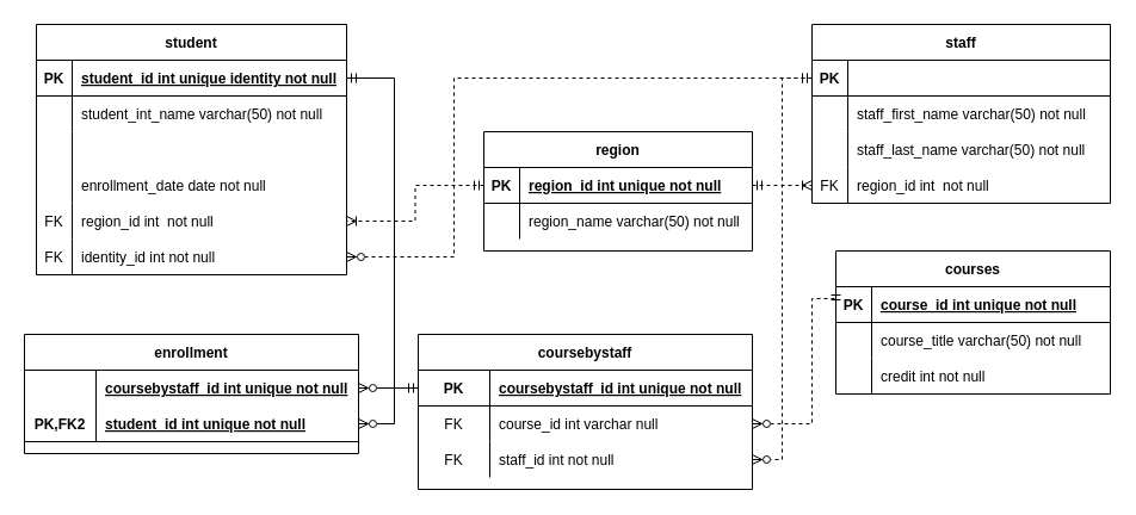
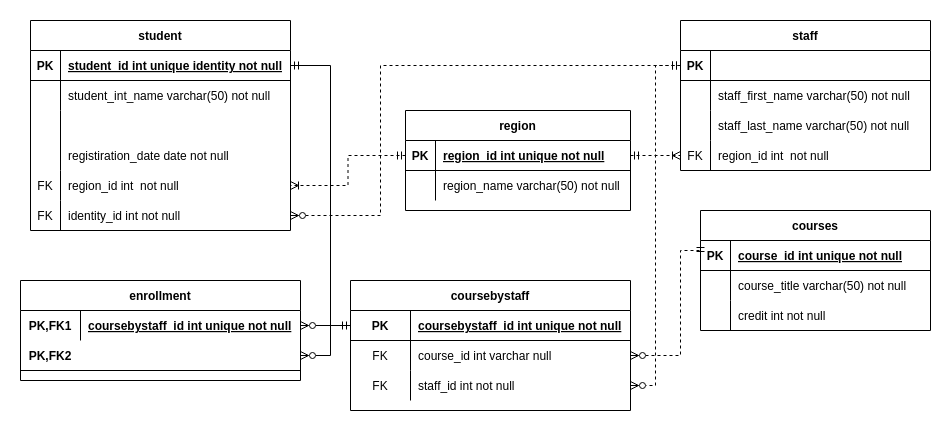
  <mxCell id="0" />
  <mxCell id="1" parent="0" />
  <mxCell id="2" value="student" style="shape=table;startSize=30;container=1;collapsible=1;childLayout=tableLayout;fixedRows=1;rowLines=0;fontStyle=1;align=center;resizeLast=1;" parent="1" vertex="1"><mxGeometry x="30" y="20" width="260" height="210" as="geometry" /></mxCell>
  <mxCell id="3" value="" style="shape=partialRectangle;collapsible=0;dropTarget=0;pointerEvents=0;fillColor=none;top=0;left=0;bottom=1;right=0;points=[[0,0.5],[1,0.5]];portConstraint=eastwest;" parent="2" vertex="1"><mxGeometry y="30" width="260" height="30" as="geometry" /></mxCell>
  <mxCell id="4" value="PK" style="shape=partialRectangle;connectable=0;fillColor=none;top=0;left=0;bottom=0;right=0;fontStyle=1;overflow=hidden;" parent="3" vertex="1"><mxGeometry width="30" height="30" as="geometry"><mxRectangle width="30" height="30" as="alternateBounds" /></mxGeometry></mxCell>
  <mxCell id="5" value="student_id int unique identity not null" style="shape=partialRectangle;connectable=0;fillColor=none;top=0;left=0;bottom=0;right=0;align=left;spacingLeft=6;fontStyle=5;overflow=hidden;" parent="3" vertex="1"><mxGeometry x="30" width="230" height="30" as="geometry"><mxRectangle width="230" height="30" as="alternateBounds" /></mxGeometry></mxCell>
  <mxCell id="6" value="" style="shape=partialRectangle;collapsible=0;dropTarget=0;pointerEvents=0;fillColor=none;top=0;left=0;bottom=0;right=0;points=[[0,0.5],[1,0.5]];portConstraint=eastwest;" parent="2" vertex="1"><mxGeometry y="60" width="260" height="30" as="geometry" /></mxCell>
  <mxCell id="7" value="" style="shape=partialRectangle;connectable=0;fillColor=none;top=0;left=0;bottom=0;right=0;editable=1;overflow=hidden;" parent="6" vertex="1"><mxGeometry width="30" height="30" as="geometry"><mxRectangle width="30" height="30" as="alternateBounds" /></mxGeometry></mxCell>
  <mxCell id="8" value="student_int_name varchar(50) not null" style="shape=partialRectangle;connectable=0;fillColor=none;top=0;left=0;bottom=0;right=0;align=left;spacingLeft=6;overflow=hidden;" parent="6" vertex="1"><mxGeometry x="30" width="230" height="30" as="geometry"><mxRectangle width="230" height="30" as="alternateBounds" /></mxGeometry></mxCell>
  <mxCell id="9" value="" style="shape=partialRectangle;collapsible=0;dropTarget=0;pointerEvents=0;fillColor=none;top=0;left=0;bottom=0;right=0;points=[[0,0.5],[1,0.5]];portConstraint=eastwest;" parent="2" vertex="1"><mxGeometry y="90" width="260" height="30" as="geometry" /></mxCell>
  <mxCell id="10" value="" style="shape=partialRectangle;connectable=0;fillColor=none;top=0;left=0;bottom=0;right=0;editable=1;overflow=hidden;" parent="9" vertex="1"><mxGeometry width="30" height="30" as="geometry"><mxRectangle width="30" height="30" as="alternateBounds" /></mxGeometry></mxCell>
  <mxCell id="11" value="" style="shape=partialRectangle;collapsible=0;dropTarget=0;pointerEvents=0;fillColor=none;top=0;left=0;bottom=0;right=0;points=[[0,0.5],[1,0.5]];portConstraint=eastwest;" parent="2" vertex="1"><mxGeometry y="120" width="260" height="30" as="geometry" /></mxCell>
  <mxCell id="12" value="" style="shape=partialRectangle;connectable=0;fillColor=none;top=0;left=0;bottom=0;right=0;editable=1;overflow=hidden;" parent="11" vertex="1"><mxGeometry width="30" height="30" as="geometry"><mxRectangle width="30" height="30" as="alternateBounds" /></mxGeometry></mxCell>
- <mxCell id="13" value="enrollment_date date not null" style="shape=partialRectangle;connectable=0;fillColor=none;top=0;left=0;bottom=0;right=0;align=left;spacingLeft=6;overflow=hidden;" parent="11" vertex="1"><mxGeometry x="30" width="230" height="30" as="geometry"><mxRectangle width="230" height="30" as="alternateBounds" /></mxGeometry></mxCell>
+ <mxCell id="13" value="registiration_date date not null" style="shape=partialRectangle;connectable=0;fillColor=none;top=0;left=0;bottom=0;right=0;align=left;spacingLeft=6;overflow=hidden;" parent="11" vertex="1"><mxGeometry x="30" width="230" height="30" as="geometry"><mxRectangle width="230" height="30" as="alternateBounds" /></mxGeometry></mxCell>
  <mxCell id="14" value="" style="shape=partialRectangle;collapsible=0;dropTarget=0;pointerEvents=0;fillColor=none;top=0;left=0;bottom=0;right=0;points=[[0,0.5],[1,0.5]];portConstraint=eastwest;" parent="2" vertex="1"><mxGeometry y="150" width="260" height="30" as="geometry" /></mxCell>
  <mxCell id="15" value="FK" style="shape=partialRectangle;connectable=0;fillColor=none;top=0;left=0;bottom=0;right=0;fontStyle=0;overflow=hidden;" parent="14" vertex="1"><mxGeometry width="30" height="30" as="geometry"><mxRectangle width="30" height="30" as="alternateBounds" /></mxGeometry></mxCell>
  <mxCell id="16" value="region_id int  not null " style="shape=partialRectangle;connectable=0;fillColor=none;top=0;left=0;bottom=0;right=0;align=left;spacingLeft=6;fontStyle=0;overflow=hidden;" parent="14" vertex="1"><mxGeometry x="30" width="230" height="30" as="geometry"><mxRectangle width="230" height="30" as="alternateBounds" /></mxGeometry></mxCell>
  <mxCell id="17" value="" style="shape=partialRectangle;collapsible=0;dropTarget=0;pointerEvents=0;fillColor=none;top=0;left=0;bottom=0;right=0;points=[[0,0.5],[1,0.5]];portConstraint=eastwest;" parent="2" vertex="1"><mxGeometry y="180" width="260" height="30" as="geometry" /></mxCell>
  <mxCell id="18" value="FK" style="shape=partialRectangle;connectable=0;fillColor=none;top=0;left=0;bottom=0;right=0;fontStyle=0;overflow=hidden;" parent="17" vertex="1"><mxGeometry width="30" height="30" as="geometry"><mxRectangle width="30" height="30" as="alternateBounds" /></mxGeometry></mxCell>
  <mxCell id="19" value="identity_id int not null" style="shape=partialRectangle;connectable=0;fillColor=none;top=0;left=0;bottom=0;right=0;align=left;spacingLeft=6;fontStyle=0;overflow=hidden;" parent="17" vertex="1"><mxGeometry x="30" width="230" height="30" as="geometry"><mxRectangle width="230" height="30" as="alternateBounds" /></mxGeometry></mxCell>
  <mxCell id="20" value="staff" style="shape=table;startSize=30;container=1;collapsible=1;childLayout=tableLayout;fixedRows=1;rowLines=0;fontStyle=1;align=center;resizeLast=1;" parent="1" vertex="1"><mxGeometry x="680" y="20" width="250" height="150" as="geometry" /></mxCell>
  <mxCell id="21" value="" style="shape=partialRectangle;collapsible=0;dropTarget=0;pointerEvents=0;fillColor=none;top=0;left=0;bottom=1;right=0;points=[[0,0.5],[1,0.5]];portConstraint=eastwest;" parent="20" vertex="1"><mxGeometry y="30" width="250" height="30" as="geometry" /></mxCell>
  <mxCell id="22" value="PK" style="shape=partialRectangle;connectable=0;fillColor=none;top=0;left=0;bottom=0;right=0;fontStyle=1;overflow=hidden;" parent="21" vertex="1"><mxGeometry width="30" height="30" as="geometry"><mxRectangle width="30" height="30" as="alternateBounds" /></mxGeometry></mxCell>
  <mxCell id="23" value="" style="shape=partialRectangle;collapsible=0;dropTarget=0;pointerEvents=0;fillColor=none;top=0;left=0;bottom=0;right=0;points=[[0,0.5],[1,0.5]];portConstraint=eastwest;" parent="20" vertex="1"><mxGeometry y="60" width="250" height="30" as="geometry" /></mxCell>
  <mxCell id="24" value="" style="shape=partialRectangle;connectable=0;fillColor=none;top=0;left=0;bottom=0;right=0;editable=1;overflow=hidden;" parent="23" vertex="1"><mxGeometry width="30" height="30" as="geometry"><mxRectangle width="30" height="30" as="alternateBounds" /></mxGeometry></mxCell>
  <mxCell id="25" value="staff_first_name varchar(50) not null" style="shape=partialRectangle;connectable=0;fillColor=none;top=0;left=0;bottom=0;right=0;align=left;spacingLeft=6;overflow=hidden;" parent="23" vertex="1"><mxGeometry x="30" width="220" height="30" as="geometry"><mxRectangle width="220" height="30" as="alternateBounds" /></mxGeometry></mxCell>
  <mxCell id="26" value="" style="shape=partialRectangle;collapsible=0;dropTarget=0;pointerEvents=0;fillColor=none;top=0;left=0;bottom=0;right=0;points=[[0,0.5],[1,0.5]];portConstraint=eastwest;" parent="20" vertex="1"><mxGeometry y="90" width="250" height="30" as="geometry" /></mxCell>
  <mxCell id="27" value="" style="shape=partialRectangle;connectable=0;fillColor=none;top=0;left=0;bottom=0;right=0;editable=1;overflow=hidden;" parent="26" vertex="1"><mxGeometry width="30" height="30" as="geometry"><mxRectangle width="30" height="30" as="alternateBounds" /></mxGeometry></mxCell>
  <mxCell id="28" value="staff_last_name varchar(50) not null" style="shape=partialRectangle;connectable=0;fillColor=none;top=0;left=0;bottom=0;right=0;align=left;spacingLeft=6;overflow=hidden;" parent="26" vertex="1"><mxGeometry x="30" width="220" height="30" as="geometry"><mxRectangle width="220" height="30" as="alternateBounds" /></mxGeometry></mxCell>
  <mxCell id="29" value="" style="shape=partialRectangle;collapsible=0;dropTarget=0;pointerEvents=0;fillColor=none;top=0;left=0;bottom=0;right=0;points=[[0,0.5],[1,0.5]];portConstraint=eastwest;" parent="20" vertex="1"><mxGeometry y="120" width="250" height="30" as="geometry" /></mxCell>
  <mxCell id="30" value="FK" style="shape=partialRectangle;connectable=0;fillColor=none;top=0;left=0;bottom=0;right=0;fontStyle=0;overflow=hidden;" parent="29" vertex="1"><mxGeometry width="30" height="30" as="geometry"><mxRectangle width="30" height="30" as="alternateBounds" /></mxGeometry></mxCell>
  <mxCell id="31" value="region_id int  not null " style="shape=partialRectangle;connectable=0;fillColor=none;top=0;left=0;bottom=0;right=0;align=left;spacingLeft=6;fontStyle=0;overflow=hidden;" parent="29" vertex="1"><mxGeometry x="30" width="220" height="30" as="geometry"><mxRectangle width="220" height="30" as="alternateBounds" /></mxGeometry></mxCell>
  <mxCell id="32" style="edgeStyle=orthogonalEdgeStyle;rounded=0;orthogonalLoop=1;jettySize=auto;html=1;entryX=1;entryY=0.5;entryDx=0;entryDy=0;endArrow=ERzeroToMany;endFill=0;dashed=1;startArrow=ERmandOne;startFill=0;exitX=0;exitY=0.5;exitDx=0;exitDy=0;" parent="1" source="21" target="17" edge="1"><mxGeometry relative="1" as="geometry"><Array as="points"><mxPoint x="380" y="65" /><mxPoint x="380" y="215" /></Array></mxGeometry></mxCell>
  <mxCell id="33" style="edgeStyle=orthogonalEdgeStyle;rounded=0;orthogonalLoop=1;jettySize=auto;html=1;entryX=0;entryY=0.5;entryDx=0;entryDy=0;dashed=1;startArrow=ERmandOne;startFill=0;endArrow=ERoneToMany;endFill=0;exitX=1;exitY=0.5;exitDx=0;exitDy=0;" parent="1" source="36" target="29" edge="1"><mxGeometry relative="1" as="geometry" /></mxCell>
  <mxCell id="34" style="edgeStyle=orthogonalEdgeStyle;rounded=0;orthogonalLoop=1;jettySize=auto;html=1;entryX=1;entryY=0.5;entryDx=0;entryDy=0;dashed=1;startArrow=ERmandOne;startFill=0;endArrow=ERoneToMany;endFill=0;exitX=0;exitY=0.5;exitDx=0;exitDy=0;" parent="1" source="36" target="14" edge="1"><mxGeometry relative="1" as="geometry" /></mxCell>
  <mxCell id="35" value="region" style="shape=table;startSize=30;container=1;collapsible=1;childLayout=tableLayout;fixedRows=1;rowLines=0;fontStyle=1;align=center;resizeLast=1;" parent="1" vertex="1"><mxGeometry x="405" y="110" width="225" height="100" as="geometry" /></mxCell>
  <mxCell id="36" value="" style="shape=partialRectangle;collapsible=0;dropTarget=0;pointerEvents=0;fillColor=none;top=0;left=0;bottom=1;right=0;points=[[0,0.5],[1,0.5]];portConstraint=eastwest;" parent="35" vertex="1"><mxGeometry y="30" width="225" height="30" as="geometry" /></mxCell>
  <mxCell id="37" value="PK" style="shape=partialRectangle;connectable=0;fillColor=none;top=0;left=0;bottom=0;right=0;fontStyle=1;overflow=hidden;" parent="36" vertex="1"><mxGeometry width="30" height="30" as="geometry"><mxRectangle width="30" height="30" as="alternateBounds" /></mxGeometry></mxCell>
  <mxCell id="38" value="region_id int unique not null" style="shape=partialRectangle;connectable=0;fillColor=none;top=0;left=0;bottom=0;right=0;align=left;spacingLeft=6;fontStyle=5;overflow=hidden;" parent="36" vertex="1"><mxGeometry x="30" width="195" height="30" as="geometry"><mxRectangle width="195" height="30" as="alternateBounds" /></mxGeometry></mxCell>
  <mxCell id="39" value="" style="shape=partialRectangle;collapsible=0;dropTarget=0;pointerEvents=0;fillColor=none;top=0;left=0;bottom=0;right=0;points=[[0,0.5],[1,0.5]];portConstraint=eastwest;" parent="35" vertex="1"><mxGeometry y="60" width="225" height="30" as="geometry" /></mxCell>
  <mxCell id="40" value="" style="shape=partialRectangle;connectable=0;fillColor=none;top=0;left=0;bottom=0;right=0;editable=1;overflow=hidden;" parent="39" vertex="1"><mxGeometry width="30" height="30" as="geometry"><mxRectangle width="30" height="30" as="alternateBounds" /></mxGeometry></mxCell>
  <mxCell id="41" value="region_name varchar(50) not null" style="shape=partialRectangle;connectable=0;fillColor=none;top=0;left=0;bottom=0;right=0;align=left;spacingLeft=6;overflow=hidden;" parent="39" vertex="1"><mxGeometry x="30" width="195" height="30" as="geometry"><mxRectangle width="195" height="30" as="alternateBounds" /></mxGeometry></mxCell>
  <mxCell id="42" value="courses" style="shape=table;startSize=30;container=1;collapsible=1;childLayout=tableLayout;fixedRows=1;rowLines=0;fontStyle=1;align=center;resizeLast=1;" parent="1" vertex="1"><mxGeometry x="700" y="210" width="230" height="120" as="geometry" /></mxCell>
  <mxCell id="43" value="" style="shape=partialRectangle;collapsible=0;dropTarget=0;pointerEvents=0;fillColor=none;top=0;left=0;bottom=1;right=0;points=[[0,0.5],[1,0.5]];portConstraint=eastwest;" parent="42" vertex="1"><mxGeometry y="30" width="230" height="30" as="geometry" /></mxCell>
  <mxCell id="44" value="PK" style="shape=partialRectangle;connectable=0;fillColor=none;top=0;left=0;bottom=0;right=0;fontStyle=1;overflow=hidden;" parent="43" vertex="1"><mxGeometry width="30" height="30" as="geometry"><mxRectangle width="30" height="30" as="alternateBounds" /></mxGeometry></mxCell>
  <mxCell id="45" value="course_id int unique not null" style="shape=partialRectangle;connectable=0;fillColor=none;top=0;left=0;bottom=0;right=0;align=left;spacingLeft=6;fontStyle=5;overflow=hidden;" parent="43" vertex="1"><mxGeometry x="30" width="200" height="30" as="geometry"><mxRectangle width="200" height="30" as="alternateBounds" /></mxGeometry></mxCell>
  <mxCell id="46" value="" style="shape=partialRectangle;collapsible=0;dropTarget=0;pointerEvents=0;fillColor=none;top=0;left=0;bottom=0;right=0;points=[[0,0.5],[1,0.5]];portConstraint=eastwest;" parent="42" vertex="1"><mxGeometry y="60" width="230" height="30" as="geometry" /></mxCell>
  <mxCell id="47" value="" style="shape=partialRectangle;connectable=0;fillColor=none;top=0;left=0;bottom=0;right=0;editable=1;overflow=hidden;" parent="46" vertex="1"><mxGeometry width="30" height="30" as="geometry"><mxRectangle width="30" height="30" as="alternateBounds" /></mxGeometry></mxCell>
  <mxCell id="48" value="course_title varchar(50) not null" style="shape=partialRectangle;connectable=0;fillColor=none;top=0;left=0;bottom=0;right=0;align=left;spacingLeft=6;overflow=hidden;" parent="46" vertex="1"><mxGeometry x="30" width="200" height="30" as="geometry"><mxRectangle width="200" height="30" as="alternateBounds" /></mxGeometry></mxCell>
  <mxCell id="49" value="" style="shape=partialRectangle;collapsible=0;dropTarget=0;pointerEvents=0;fillColor=none;top=0;left=0;bottom=0;right=0;points=[[0,0.5],[1,0.5]];portConstraint=eastwest;" parent="42" vertex="1"><mxGeometry y="90" width="230" height="30" as="geometry" /></mxCell>
  <mxCell id="50" value="" style="shape=partialRectangle;connectable=0;fillColor=none;top=0;left=0;bottom=0;right=0;fontStyle=0;overflow=hidden;" parent="49" vertex="1"><mxGeometry width="30" height="30" as="geometry"><mxRectangle width="30" height="30" as="alternateBounds" /></mxGeometry></mxCell>
  <mxCell id="51" value="credit int not null" style="shape=partialRectangle;connectable=0;fillColor=none;top=0;left=0;bottom=0;right=0;align=left;spacingLeft=6;fontStyle=0;overflow=hidden;" parent="49" vertex="1"><mxGeometry x="30" width="200" height="30" as="geometry"><mxRectangle width="200" height="30" as="alternateBounds" /></mxGeometry></mxCell>
  <mxCell id="52" style="edgeStyle=orthogonalEdgeStyle;rounded=0;orthogonalLoop=1;jettySize=auto;html=1;entryX=1;entryY=0.5;entryDx=0;entryDy=0;endArrow=ERzeroToMany;endFill=0;dashed=1;startArrow=ERmandOne;startFill=0;" parent="1" source="21" target="69" edge="1"><mxGeometry relative="1" as="geometry" /></mxCell>
  <mxCell id="53" value="enrollment" style="shape=table;startSize=30;container=1;collapsible=1;childLayout=tableLayout;fixedRows=1;rowLines=0;fontStyle=1;align=center;resizeLast=1;" parent="1" vertex="1"><mxGeometry x="20" y="280" width="280" height="100" as="geometry" /></mxCell>
  <mxCell id="54" value="" style="shape=partialRectangle;collapsible=0;dropTarget=0;pointerEvents=0;fillColor=none;top=0;left=0;bottom=0;right=0;points=[[0,0.5],[1,0.5]];portConstraint=eastwest;" parent="53" vertex="1"><mxGeometry y="30" width="280" height="30" as="geometry" /></mxCell>
+ <mxCell id="55" value="PK,FK1" style="shape=partialRectangle;connectable=0;fillColor=none;top=0;left=0;bottom=0;right=0;fontStyle=1;overflow=hidden;" parent="54" vertex="1"><mxGeometry width="60" height="30" as="geometry"><mxRectangle width="60" height="30" as="alternateBounds" /></mxGeometry></mxCell>
  <mxCell id="56" value="coursebystaff_id int unique not null" style="shape=partialRectangle;connectable=0;fillColor=none;top=0;left=0;bottom=0;right=0;align=left;spacingLeft=6;fontStyle=5;overflow=hidden;" parent="54" vertex="1"><mxGeometry x="60" width="220" height="30" as="geometry"><mxRectangle width="220" height="30" as="alternateBounds" /></mxGeometry></mxCell>
  <mxCell id="57" value="" style="shape=partialRectangle;collapsible=0;dropTarget=0;pointerEvents=0;fillColor=none;top=0;left=0;bottom=1;right=0;points=[[0,0.5],[1,0.5]];portConstraint=eastwest;" parent="53" vertex="1"><mxGeometry y="60" width="280" height="30" as="geometry" /></mxCell>
  <mxCell id="58" value="PK,FK2" style="shape=partialRectangle;connectable=0;fillColor=none;top=0;left=0;bottom=0;right=0;fontStyle=1;overflow=hidden;" parent="57" vertex="1"><mxGeometry width="60" height="30" as="geometry"><mxRectangle width="60" height="30" as="alternateBounds" /></mxGeometry></mxCell>
- <mxCell id="59" value="student_id int unique not null" style="shape=partialRectangle;connectable=0;fillColor=none;top=0;left=0;bottom=0;right=0;align=left;spacingLeft=6;fontStyle=5;overflow=hidden;" parent="57" vertex="1"><mxGeometry x="60" width="220" height="30" as="geometry"><mxRectangle width="220" height="30" as="alternateBounds" /></mxGeometry></mxCell>
  <mxCell id="60" style="edgeStyle=orthogonalEdgeStyle;rounded=0;orthogonalLoop=1;jettySize=auto;html=1;startArrow=ERmandOne;startFill=0;endArrow=ERzeroToMany;endFill=0;exitX=1;exitY=0.5;exitDx=0;exitDy=0;" parent="1" source="3" target="57" edge="1"><mxGeometry relative="1" as="geometry"><Array as="points"><mxPoint x="330" y="65" /><mxPoint x="330" y="355" /></Array></mxGeometry></mxCell>
  <mxCell id="61" style="edgeStyle=orthogonalEdgeStyle;rounded=0;orthogonalLoop=1;jettySize=auto;html=1;startArrow=ERmandOne;startFill=0;endArrow=ERzeroToMany;endFill=0;exitX=0;exitY=0.5;exitDx=0;exitDy=0;" parent="1" source="63" target="54" edge="1"><mxGeometry relative="1" as="geometry" /></mxCell>
  <mxCell id="62" value="coursebystaff" style="shape=table;startSize=30;container=1;collapsible=1;childLayout=tableLayout;fixedRows=1;rowLines=0;fontStyle=1;align=center;resizeLast=1;" parent="1" vertex="1"><mxGeometry x="350" y="280" width="280" height="130" as="geometry" /></mxCell>
  <mxCell id="63" value="" style="shape=partialRectangle;collapsible=0;dropTarget=0;pointerEvents=0;fillColor=none;top=0;left=0;bottom=1;right=0;points=[[0,0.5],[1,0.5]];portConstraint=eastwest;" parent="62" vertex="1"><mxGeometry y="30" width="280" height="30" as="geometry" /></mxCell>
  <mxCell id="64" value="PK" style="shape=partialRectangle;connectable=0;fillColor=none;top=0;left=0;bottom=0;right=0;fontStyle=1;overflow=hidden;" parent="63" vertex="1"><mxGeometry width="60" height="30" as="geometry"><mxRectangle width="60" height="30" as="alternateBounds" /></mxGeometry></mxCell>
  <mxCell id="65" value="coursebystaff_id int unique not null" style="shape=partialRectangle;connectable=0;fillColor=none;top=0;left=0;bottom=0;right=0;align=left;spacingLeft=6;fontStyle=5;overflow=hidden;" parent="63" vertex="1"><mxGeometry x="60" width="220" height="30" as="geometry"><mxRectangle width="220" height="30" as="alternateBounds" /></mxGeometry></mxCell>
  <mxCell id="66" value="" style="shape=partialRectangle;collapsible=0;dropTarget=0;pointerEvents=0;fillColor=none;top=0;left=0;bottom=0;right=0;points=[[0,0.5],[1,0.5]];portConstraint=eastwest;" parent="62" vertex="1"><mxGeometry y="60" width="280" height="30" as="geometry" /></mxCell>
  <mxCell id="67" value="FK" style="shape=partialRectangle;connectable=0;fillColor=none;top=0;left=0;bottom=0;right=0;fontStyle=0;overflow=hidden;" parent="66" vertex="1"><mxGeometry width="60" height="30" as="geometry"><mxRectangle width="60" height="30" as="alternateBounds" /></mxGeometry></mxCell>
  <mxCell id="68" value="course_id int varchar null" style="shape=partialRectangle;connectable=0;fillColor=none;top=0;left=0;bottom=0;right=0;align=left;spacingLeft=6;fontStyle=0;overflow=hidden;" parent="66" vertex="1"><mxGeometry x="60" width="220" height="30" as="geometry"><mxRectangle width="220" height="30" as="alternateBounds" /></mxGeometry></mxCell>
  <mxCell id="69" value="" style="shape=partialRectangle;collapsible=0;dropTarget=0;pointerEvents=0;fillColor=none;top=0;left=0;bottom=0;right=0;points=[[0,0.5],[1,0.5]];portConstraint=eastwest;" parent="62" vertex="1"><mxGeometry y="90" width="280" height="30" as="geometry" /></mxCell>
  <mxCell id="70" value="FK" style="shape=partialRectangle;connectable=0;fillColor=none;top=0;left=0;bottom=0;right=0;fontStyle=0;overflow=hidden;" parent="69" vertex="1"><mxGeometry width="60" height="30" as="geometry"><mxRectangle width="60" height="30" as="alternateBounds" /></mxGeometry></mxCell>
  <mxCell id="71" value="staff_id int not null" style="shape=partialRectangle;connectable=0;fillColor=none;top=0;left=0;bottom=0;right=0;align=left;spacingLeft=6;fontStyle=0;overflow=hidden;" parent="69" vertex="1"><mxGeometry x="60" width="220" height="30" as="geometry"><mxRectangle width="220" height="30" as="alternateBounds" /></mxGeometry></mxCell>
  <mxCell id="72" style="edgeStyle=orthogonalEdgeStyle;rounded=0;orthogonalLoop=1;jettySize=auto;html=1;entryX=1;entryY=0.5;entryDx=0;entryDy=0;dashed=1;startArrow=ERmandOne;startFill=0;endArrow=ERzeroToMany;endFill=0;exitX=0;exitY=0.5;exitDx=0;exitDy=0;" parent="1" source="43" target="66" edge="1"><mxGeometry relative="1" as="geometry"><mxPoint x="960" y="225" as="sourcePoint" /><Array as="points"><mxPoint x="700" y="250" /><mxPoint x="680" y="250" /><mxPoint x="680" y="355" /></Array></mxGeometry></mxCell>
